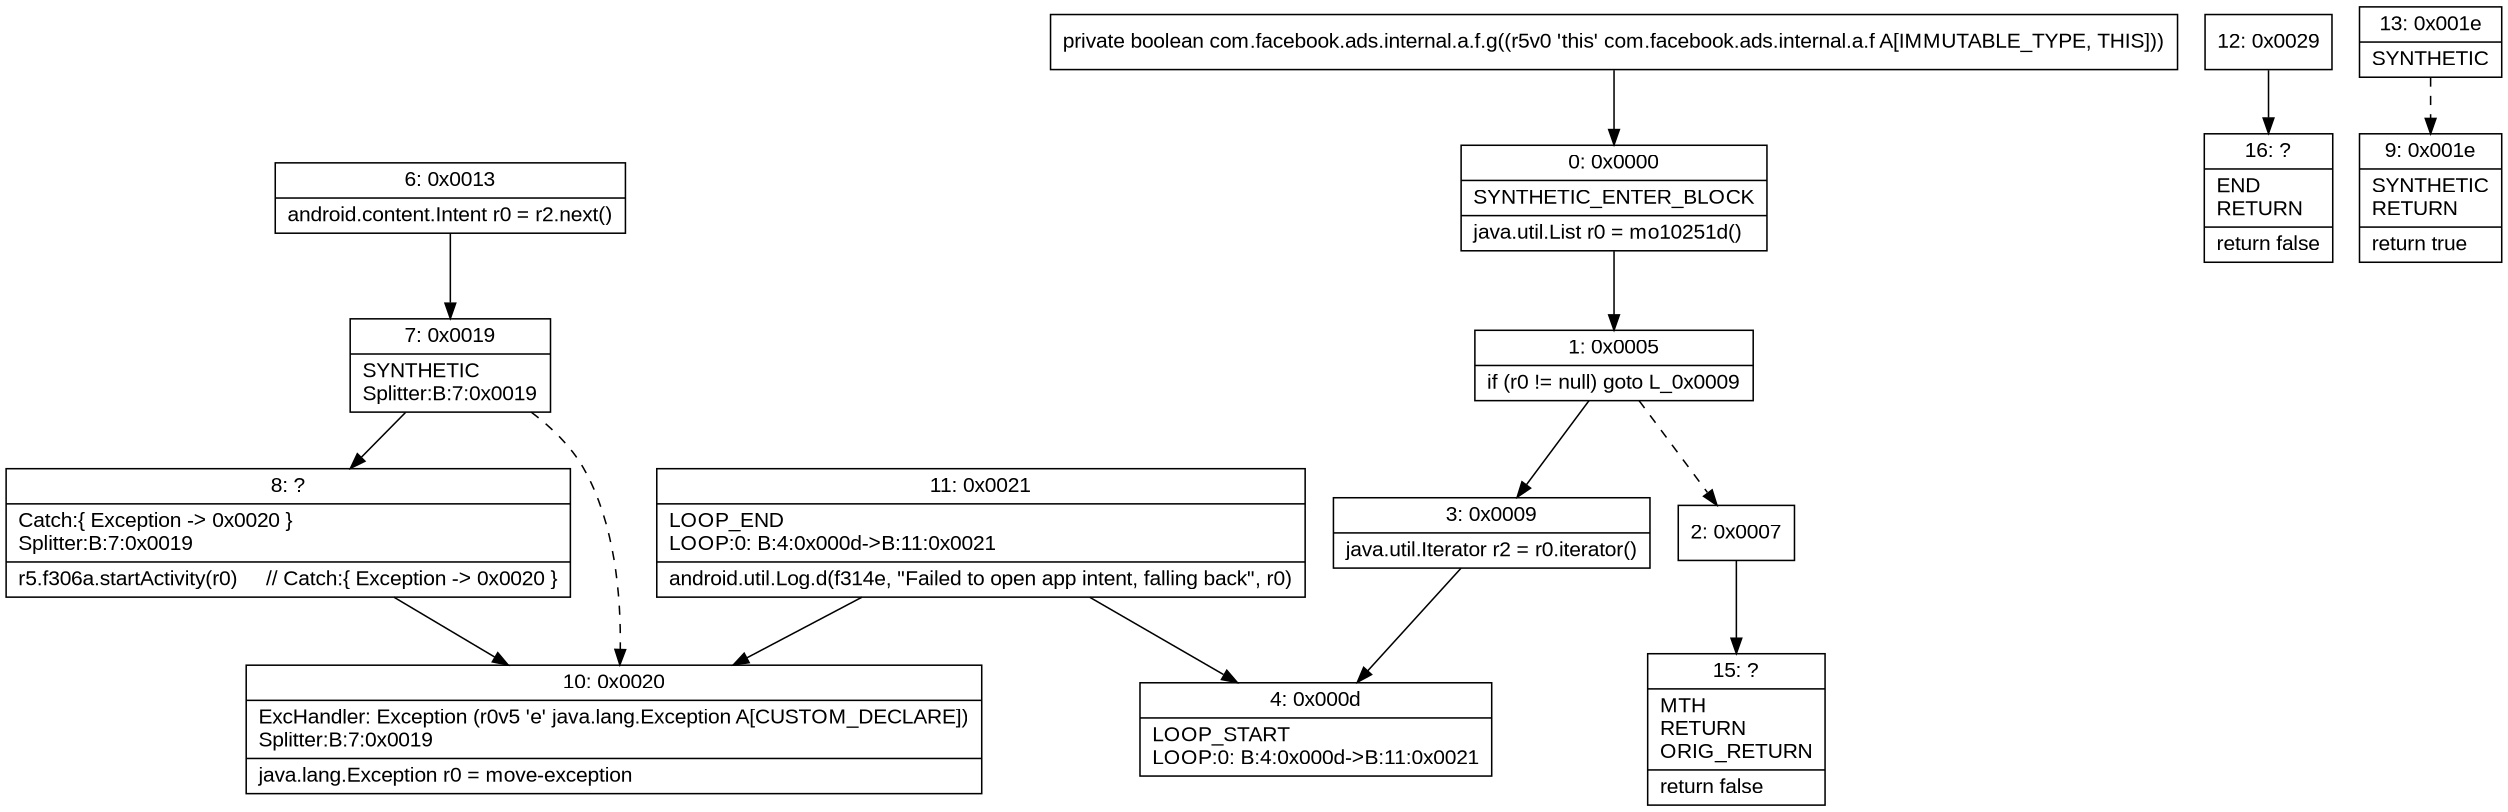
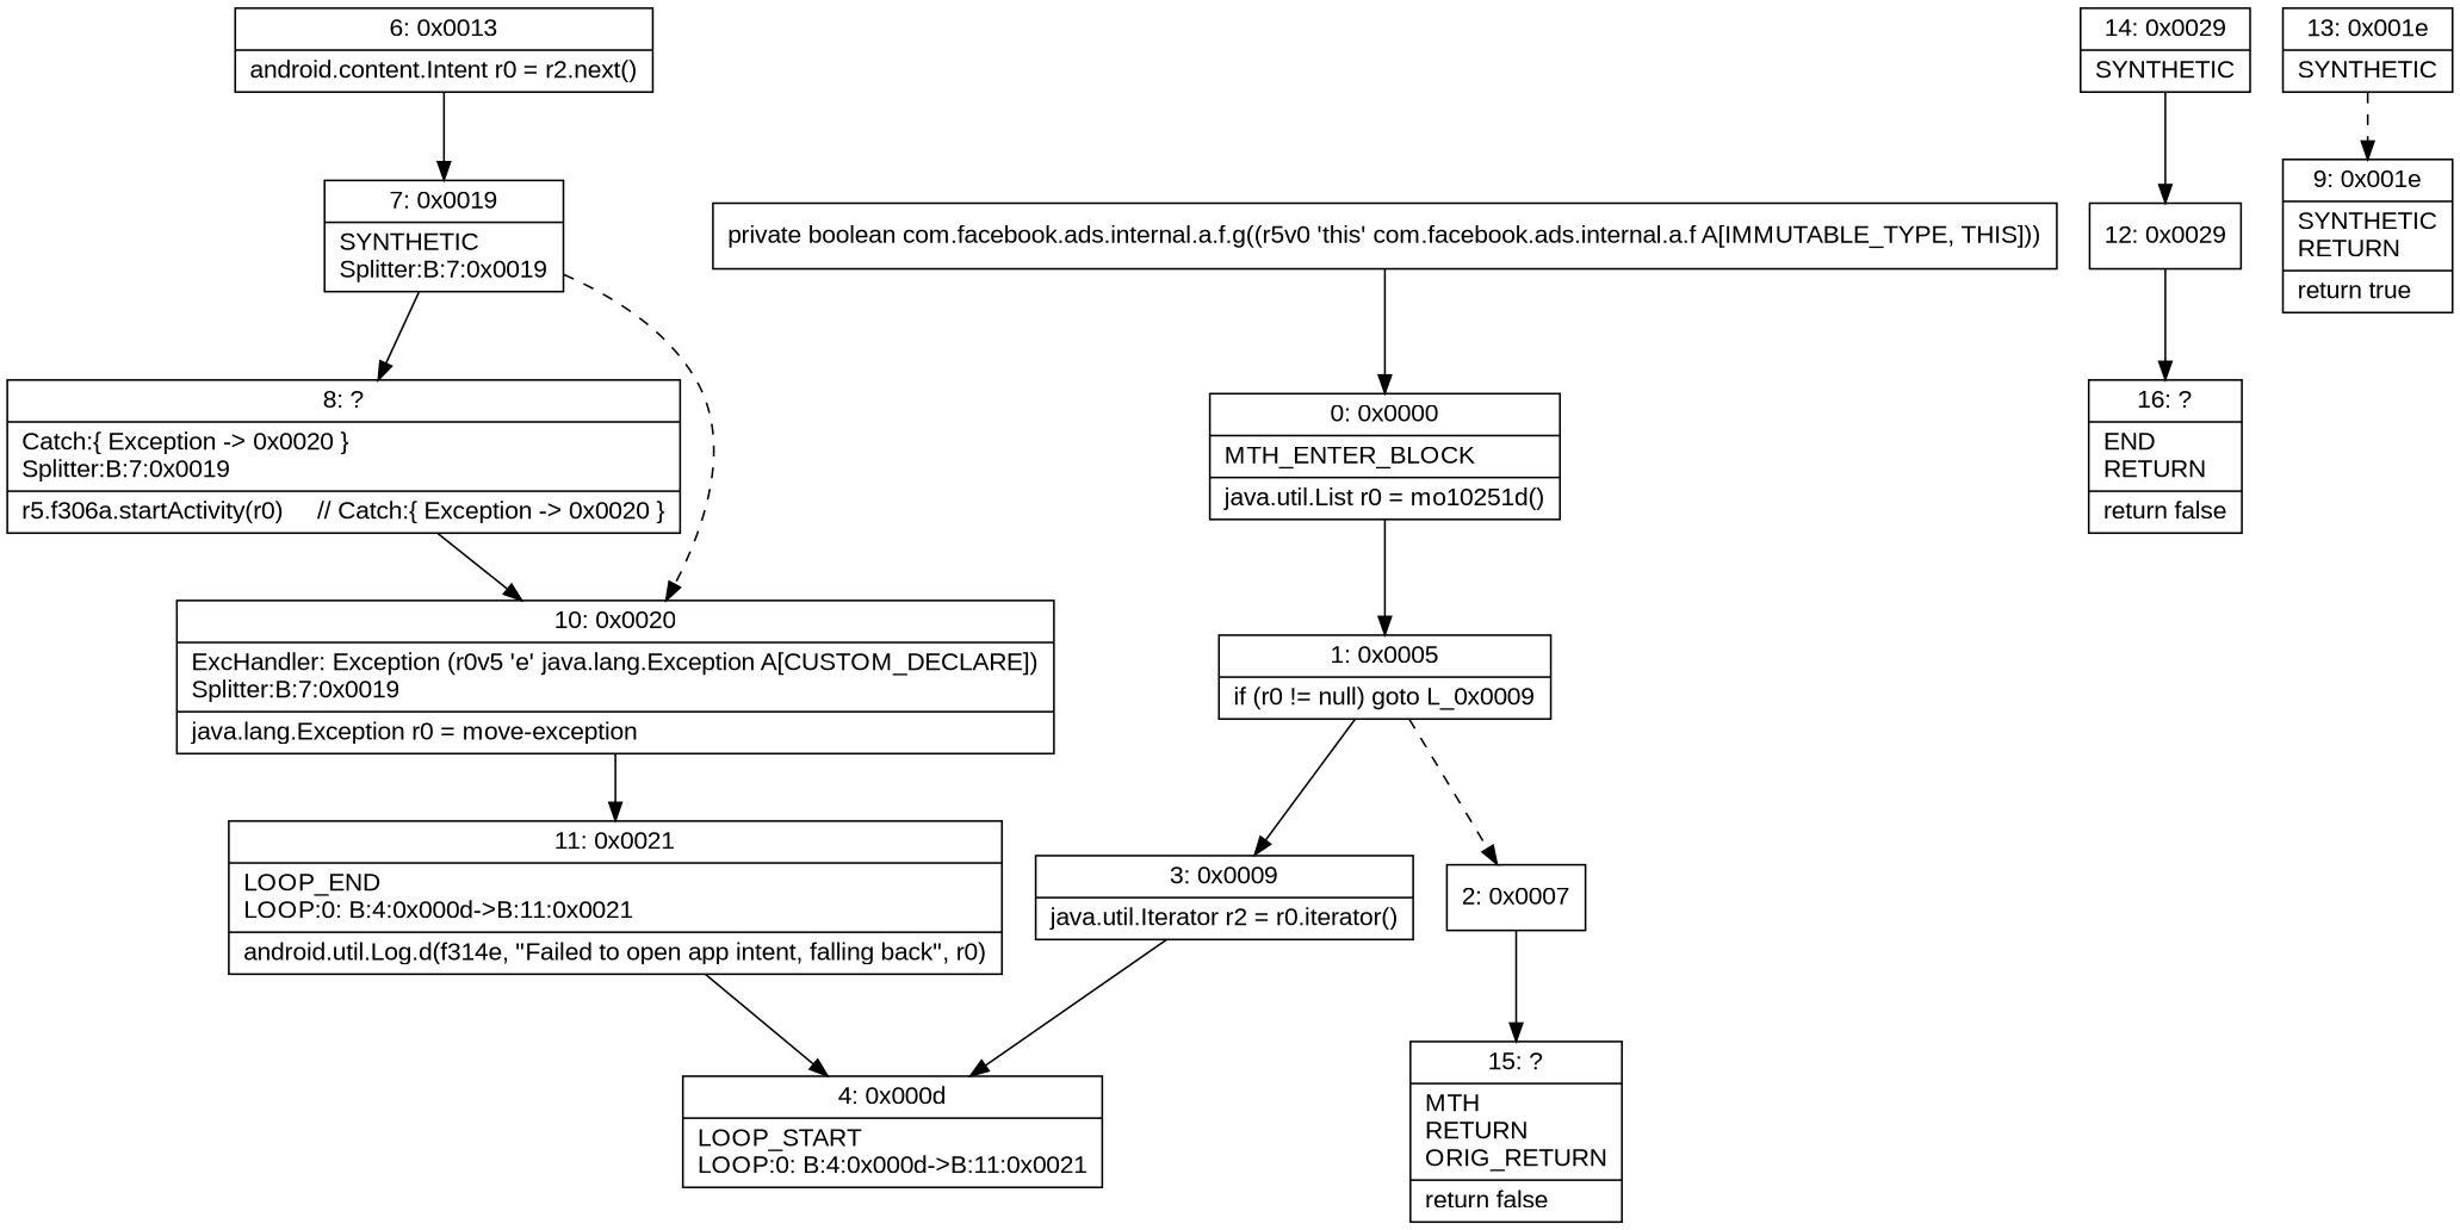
  digraph {
    fontname="Liberation Sans"
    node [fontname="Liberation Sans" shape=record]
    edge [fontname="Liberation Sans"]
-   n1 [label="{0\:\ 0x0000|SYNTHETIC_ENTER_BLOCK\l|java.util.List r0 = mo10251d()\l}"]
+   n1 [label="{0\:\ 0x0000|MTH_ENTER_BLOCK\l|java.util.List r0 = mo10251d()\l}"]
    n2 [label="{1\:\ 0x0005|if (r0 != null) goto L_0x0009\l}"]
    n3 [label="{2\:\ 0x0007}"]
    n4 [label="{3\:\ 0x0009|java.util.Iterator r2 = r0.iterator()\l}"]
    n5 [label="{15\:\ ?|MTH\lRETURN\lORIG_RETURN\l|return false\l}"]
    n6 [label="{4\:\ 0x000d|LOOP_START\lLOOP:0: B:4:0x000d\-\>B:11:0x0021\l}"]
    n7 [label="{6\:\ 0x0013|android.content.Intent r0 = r2.next()\l}"]
    n8 [label="{7\:\ 0x0019|SYNTHETIC\lSplitter:B:7:0x0019\l}"]
+   n9 [label="{14\:\ 0x0029|SYNTHETIC\l}"]
    n10 [label="{12\:\ 0x0029}"]
    n11 [label="{8\:\ ?|Catch:\{ Exception \-\> 0x0020 \}\lSplitter:B:7:0x0019\l|r5.f306a.startActivity(r0)     \/\/ Catch:\{ Exception \-\> 0x0020 \}\l}"]
    n12 [label="{10\:\ 0x0020|ExcHandler: Exception (r0v5 'e' java.lang.Exception A[CUSTOM_DECLARE])\lSplitter:B:7:0x0019\l|java.lang.Exception r0 = move\-exception\l}"]
    n13 [label="{11\:\ 0x0021|LOOP_END\lLOOP:0: B:4:0x000d\-\>B:11:0x0021\l|android.util.Log.d(f314e, \"Failed to open app intent, falling back\", r0)\l}"]
    n14 [label="{13\:\ 0x001e|SYNTHETIC\l}"]
    n15 [label="{9\:\ 0x001e|SYNTHETIC\lRETURN\l|return true\l}"]
    n16 [label="{16\:\ ?|END\lRETURN\l|return false\l}"]
    n17 [label="{private boolean com.facebook.ads.internal.a.f.g((r5v0 'this' com.facebook.ads.internal.a.f A[IMMUTABLE_TYPE, THIS])) }"]
    n1 -> n2
    n2 -> n3 [style=dashed]
    n2 -> n4
    n3 -> n5
    n4 -> n6
    n7 -> n8
    n8 -> n11
    n8 -> n12 [style=dashed]
+   n9 -> n10
    n10 -> n16
    n11 -> n12
-   n13 -> n12
+   n12 -> n13
    n13 -> n6
    n14 -> n15 [style=dashed]
    n17 -> n1
  }
